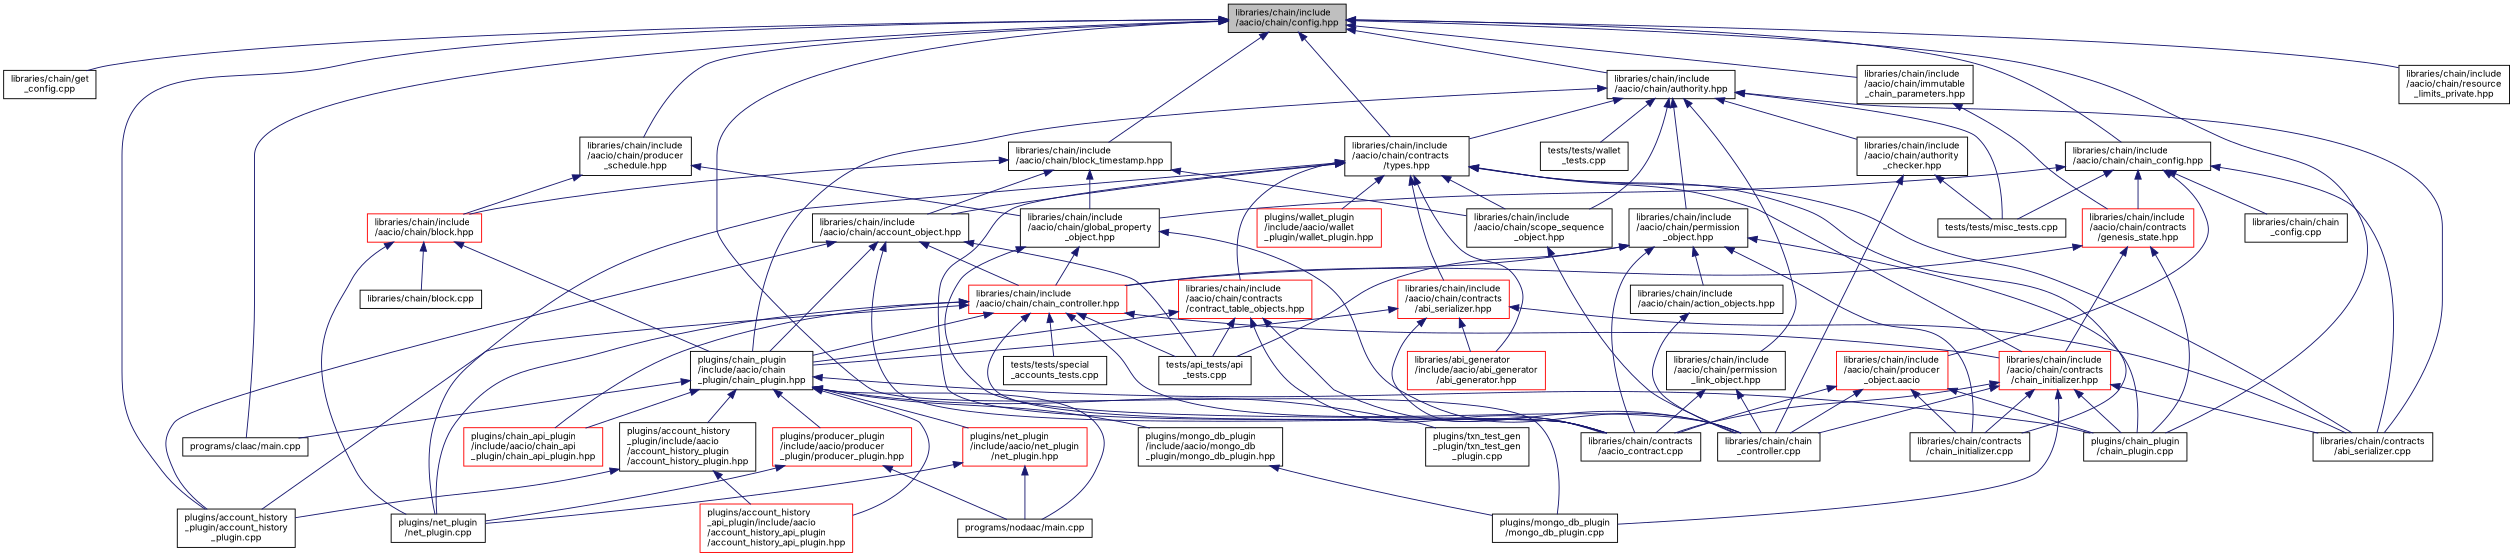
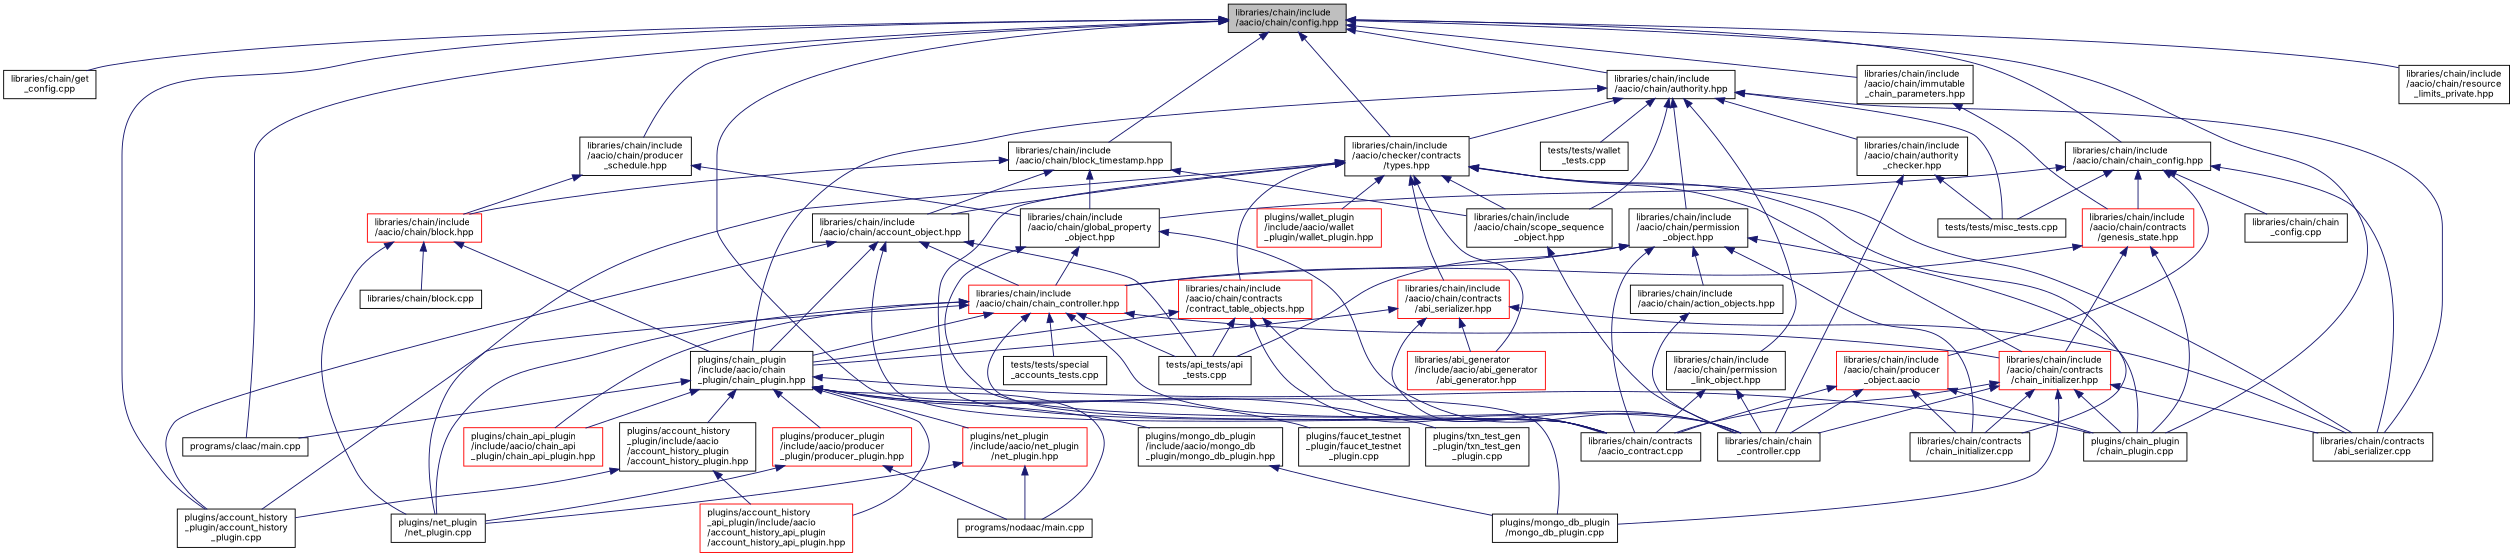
  digraph {
    fontname=Inter
    node [color=black fillcolor=white fontname=Inter fontsize=10 shape=record style=filled]
    edge [color=midnightblue dir=back fontname=Inter fontsize=10 labelfontname=Helvetica labelfontsize=10 style=solid]
    n1 [fillcolor=grey75 fontcolor=black height=0.2 label="libraries/chain/include\l/aacio/chain/config.hpp" width=0.4]
    n2 [height=0.2 label="libraries/chain/get\l_config.cpp" width=0.4]
    n3 [height=0.2 label="libraries/chain/include\l/aacio/chain/authority.hpp" width=0.4]
    n4 [height=0.2 label="plugins/chain_plugin\l/chain_plugin.cpp" width=0.4]
    n5 [height=0.2 label="plugins/mongo_db_plugin\l/mongo_db_plugin.cpp" width=0.4]
    n6 [height=0.2 label="plugins/account_history\l_plugin/account_history\l_plugin.cpp" width=0.4]
    n7 [height=0.2 label="programs/claac/main.cpp" width=0.4]
-   n8 [height=0.2 label="libraries/chain/include\l/aacio/chain/contracts\l/types.hpp" width=0.4]
+   n8 [height=0.2 label="libraries/chain/include\l/aacio/checker/contracts\l/types.hpp" width=0.4]
    n9 [height=0.2 label="libraries/chain/include\l/aacio/chain/block_timestamp.hpp" width=0.4]
    n10 [height=0.2 label="libraries/chain/include\l/aacio/chain/chain_config.hpp" width=0.4]
    n11 [height=0.2 label="libraries/chain/include\l/aacio/chain/immutable\l_chain_parameters.hpp" width=0.4]
    n12 [height=0.2 label="libraries/chain/include\l/aacio/chain/producer\l_schedule.hpp" width=0.4]
    n13 [height=0.2 label="libraries/chain/include\l/aacio/chain/resource\l_limits_private.hpp" width=0.4]
    n14 [height=0.2 label="libraries/chain/contracts\l/abi_serializer.cpp" width=0.4]
    n15 [height=0.2 label="plugins/chain_plugin\l/include/aacio/chain\l_plugin/chain_plugin.hpp" width=0.4]
    n16 [height=0.2 label="libraries/chain/include\l/aacio/chain/authority\l_checker.hpp" width=0.4]
    n17 [height=0.2 label="tests/tests/misc_tests.cpp" width=0.4]
    n18 [height=0.2 label="libraries/chain/include\l/aacio/chain/scope_sequence\l_object.hpp" width=0.4]
    n19 [height=0.2 label="libraries/chain/include\l/aacio/chain/permission\l_link_object.hpp" width=0.4]
    n20 [height=0.2 label="libraries/chain/include\l/aacio/chain/permission\l_object.hpp" width=0.4]
    n21 [height=0.2 label="tests/tests/wallet\l_tests.cpp" width=0.4]
    n22 [height=0.2 label="libraries/chain/include\l/aacio/chain/account_object.hpp" width=0.4]
    n23 [height=0.2 label="libraries/chain/contracts\l/aacio_contract.cpp" width=0.4]
    n24 [color=red height=0.2 label="libraries/chain/include\l/aacio/chain/contracts\l/chain_initializer.hpp" width=0.4]
    n25 [height=0.2 label="plugins/net_plugin\l/net_plugin.cpp" width=0.4]
    n26 [height=0.2 label="libraries/chain/contracts\l/chain_initializer.cpp" width=0.4]
    n27 [color=red height=0.2 label="libraries/abi_generator\l/include/aacio/abi_generator\l/abi_generator.hpp" width=0.4]
    n28 [color=red height=0.2 label="libraries/chain/include\l/aacio/chain/contracts\l/abi_serializer.hpp" width=0.4]
    n29 [color=red height=0.2 label="libraries/chain/include\l/aacio/chain/contracts\l/contract_table_objects.hpp" width=0.4]
    n30 [color=red height=0.2 label="plugins/wallet_plugin\l/include/aacio/wallet\l_plugin/wallet_plugin.hpp" width=0.4]
    n31 [color=red height=0.2 label="libraries/chain/include\l/aacio/chain/block.hpp" width=0.4]
    n32 [height=0.2 label="libraries/chain/include\l/aacio/chain/global_property\l_object.hpp" width=0.4]
    n33 [height=0.2 label="libraries/chain/chain\l_config.cpp" width=0.4]
    n34 [color=red height=0.2 label="libraries/chain/include\l/aacio/chain/contracts\l/genesis_state.hpp" width=0.4]
    n35 [color=red height=0.2 label="libraries/chain/include\l/aacio/chain/producer\l_object.aacio" width=0.4]
    n36 [color=red height=0.2 label="libraries/chain/include\l/aacio/chain/chain_controller.hpp" width=0.4]
    n37 [height=0.2 label="tests/api_tests/api\l_tests.cpp" width=0.4]
    n38 [color=red height=0.2 label="plugins/chain_api_plugin\l/include/aacio/chain_api\l_plugin/chain_api_plugin.hpp" width=0.4]
    n39 [color=red height=0.2 label="plugins/account_history\l_api_plugin/include/aacio\l/account_history_api_plugin\l/account_history_api_plugin.hpp" width=0.4]
    n40 [height=0.2 label="plugins/account_history\l_plugin/include/aacio\l/account_history_plugin\l/account_history_plugin.hpp" width=0.4]
+   n41 [height=0.2 label="plugins/faucet_testnet\l_plugin/faucet_testnet\l_plugin.cpp" width=0.4]
    n42 [height=0.2 label="plugins/mongo_db_plugin\l/include/aacio/mongo_db\l_plugin/mongo_db_plugin.hpp" width=0.4]
    n43 [color=red height=0.2 label="plugins/net_plugin\l/include/aacio/net_plugin\l/net_plugin.hpp" width=0.4]
    n44 [height=0.2 label="programs/nodaac/main.cpp" width=0.4]
    n45 [color=red height=0.2 label="plugins/producer_plugin\l/include/aacio/producer\l_plugin/producer_plugin.hpp" width=0.4]
    n46 [height=0.2 label="plugins/txn_test_gen\l_plugin/txn_test_gen\l_plugin.cpp" width=0.4]
    n47 [height=0.2 label="libraries/chain/chain\l_controller.cpp" width=0.4]
    n48 [height=0.2 label="libraries/chain/include\l/aacio/chain/action_objects.hpp" width=0.4]
    n49 [height=0.2 label="tests/tests/special\l_accounts_tests.cpp" width=0.4]
    n50 [height=0.2 label="libraries/chain/block.cpp" width=0.4]
    n1 -> n2
    n1 -> n3
    n1 -> n4
    n1 -> n5
    n1 -> n6
    n1 -> n7
    n1 -> n8
    n1 -> n9
    n1 -> n10
    n1 -> n11
    n1 -> n12
    n1 -> n13
    n3 -> n8
    n3 -> n14
    n3 -> n15
    n3 -> n16
    n3 -> n17
    n3 -> n18
    n3 -> n19
    n3 -> n20
    n3 -> n21
    n8 -> n14
    n8 -> n18
    n8 -> n22
    n8 -> n23
    n8 -> n24
    n8 -> n25
    n8 -> n26
    n8 -> n27
    n8 -> n28
    n8 -> n29
    n8 -> n30
    n9 -> n18
    n9 -> n22
    n9 -> n31
    n9 -> n32
    n10 -> n14
    n10 -> n17
    n10 -> n32
    n10 -> n33
    n10 -> n34
    n10 -> n35
    n11 -> n34
    n12 -> n31
    n12 -> n32
    n15 -> n4
    n15 -> n7
    n15 -> n38
    n15 -> n39
    n15 -> n40
+   n15 -> n41
    n15 -> n42
    n15 -> n43
    n15 -> n44
    n15 -> n45
    n15 -> n46
    n16 -> n17
    n16 -> n47
    n18 -> n47
    n19 -> n23
    n19 -> n47
    n20 -> n4
    n20 -> n23
    n20 -> n26
    n20 -> n36
    n20 -> n37
    n20 -> n48
    n22 -> n6
    n22 -> n15
    n22 -> n23
    n22 -> n36
    n22 -> n37
    n24 -> n4
    n24 -> n5
    n24 -> n14
    n24 -> n23
    n24 -> n26
    n24 -> n47
    n28 -> n14
    n28 -> n15
    n28 -> n23
    n28 -> n27
    n29 -> n15
    n29 -> n23
    n29 -> n37
    n29 -> n47
    n31 -> n15
    n31 -> n25
    n31 -> n50
    n32 -> n23
    n32 -> n36
    n32 -> n47
    n34 -> n4
    n34 -> n24
    n34 -> n36
    n35 -> n4
    n35 -> n23
    n35 -> n26
    n35 -> n47
    n36 -> n6
    n36 -> n15
    n36 -> n23
    n36 -> n24
    n36 -> n25
    n36 -> n37
    n36 -> n38
    n36 -> n47
    n36 -> n49
    n40 -> n6
    n40 -> n39
    n42 -> n5
    n43 -> n25
    n43 -> n44
    n45 -> n25
    n45 -> n44
    n48 -> n47
  }
